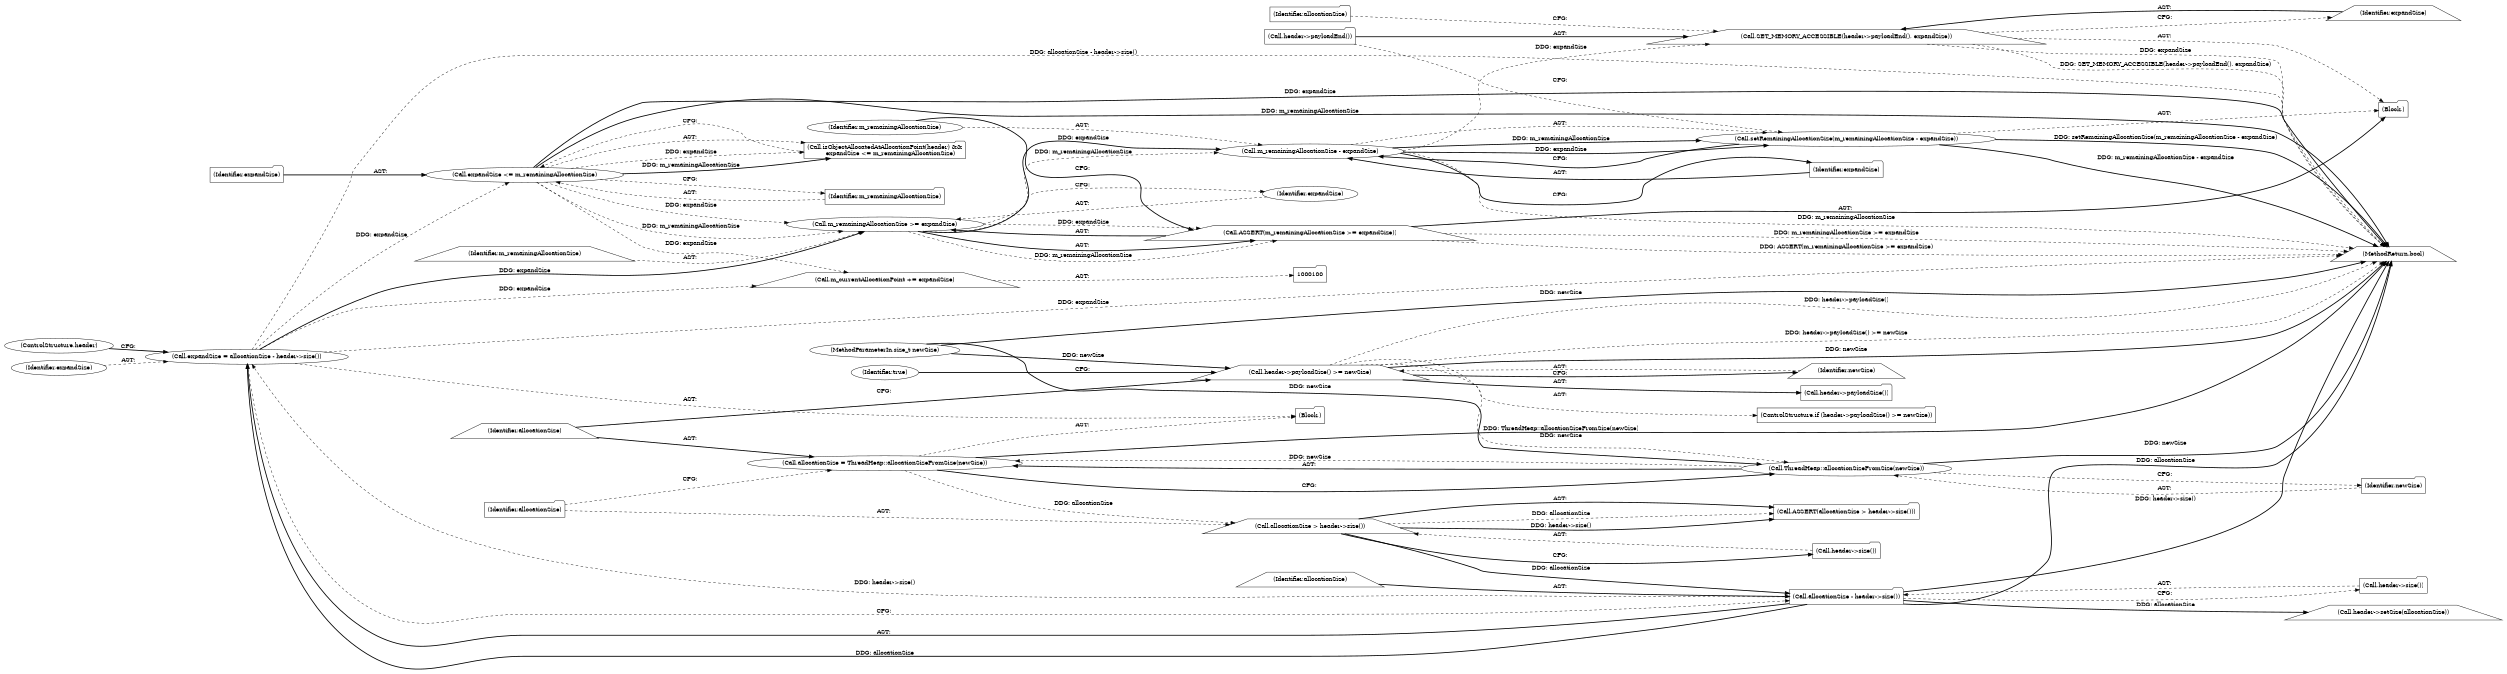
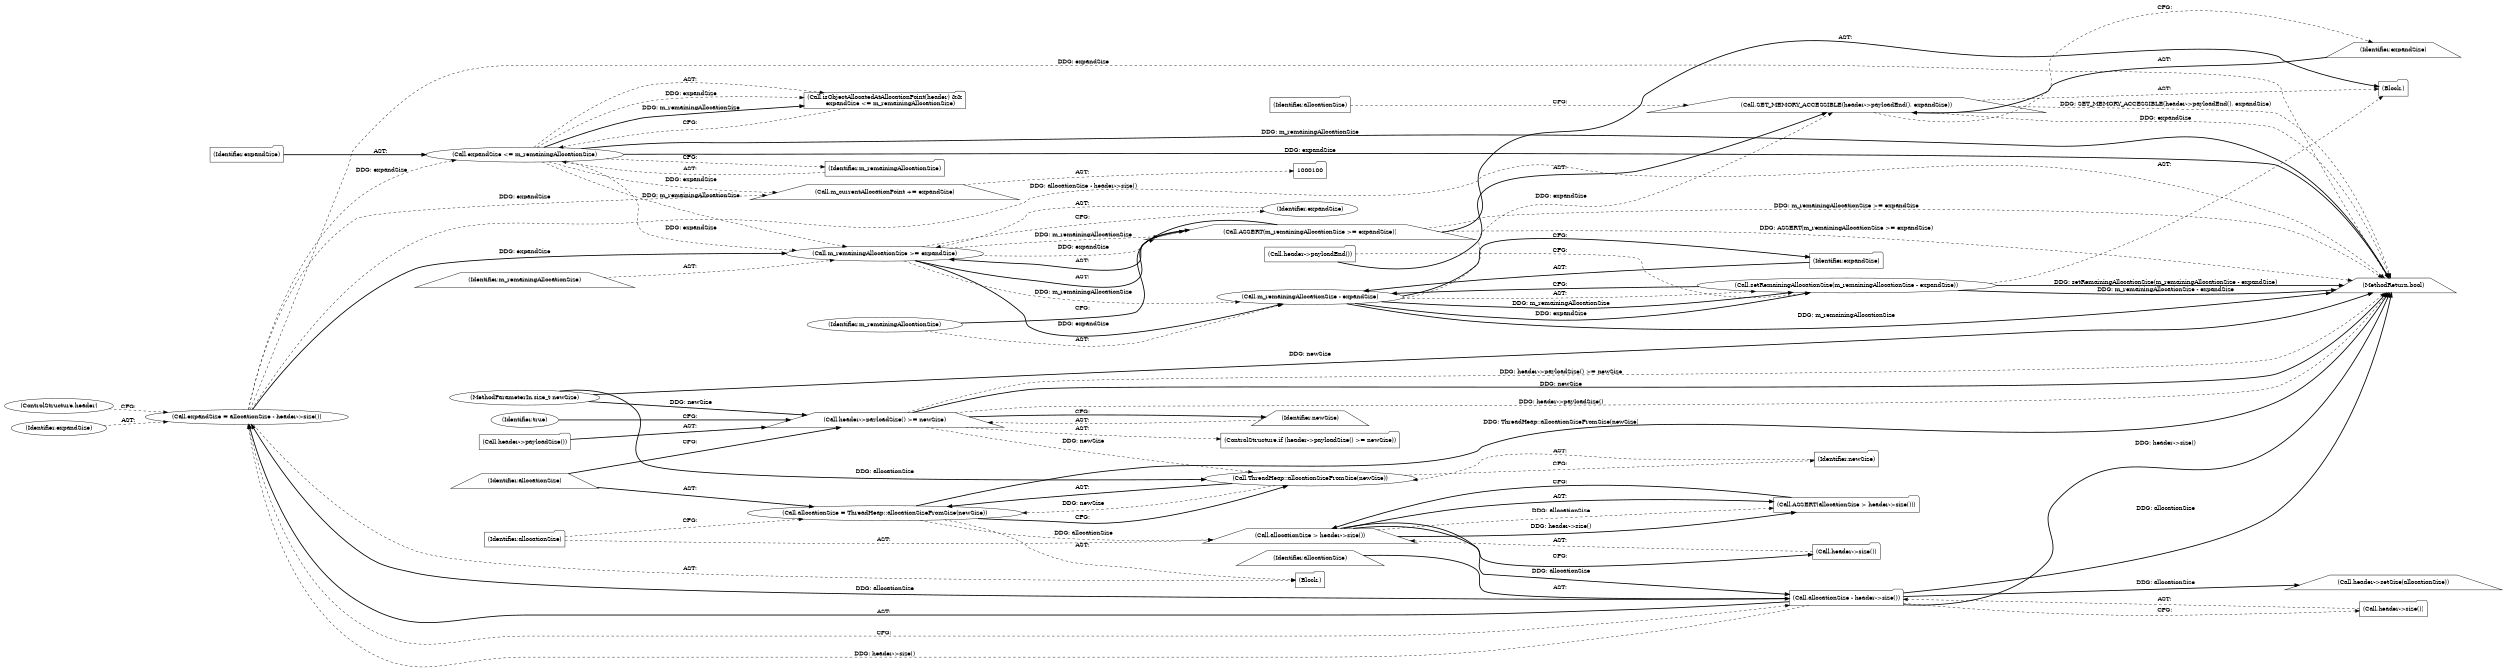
  digraph {
    rankdir=LR
    node [shape=folder]
    edge [style=dashed]
    n1 [label="(Call,m_remainingAllocationSize >= expandSize)" shape=ellipse]
    n2 [label="(Call,ASSERT(m_remainingAllocationSize >= expandSize))" shape=trapezium]
    n3 [label="(Call,m_remainingAllocationSize - expandSize)" shape=ellipse]
    n4 [label="(Identifier,expandSize)" shape=ellipse]
    n5 [label="(MethodReturn,bool)" shape=trapezium]
    n6 [label="(Block,)"]
    n7 [label="(Call,setRemainingAllocationSize(m_remainingAllocationSize - expandSize))" shape=ellipse]
    n8 [label="(Call,SET_MEMORY_ACCESSIBLE(header->payloadEnd(), expandSize))" shape=trapezium]
    n9 [label="(Identifier,expandSize)"]
    n10 [label="(Call,expandSize <= m_remainingAllocationSize)" shape=ellipse]
    n11 [label="(Call,m_currentAllocationPoint += expandSize)" shape=trapezium]
    n12 [label="(Identifier,m_remainingAllocationSize)"]
    n13 [label="(Call,isObjectAllocatedAtAllocationPoint(header) &&\n      expandSize <= m_remainingAllocationSize)"]
    1000100
    n15 [label="(Call,expandSize = allocationSize - header->size())" shape=ellipse]
    n16 [label="(Call,allocationSize - header->size())"]
    n17 [label="(Block,)"]
    n18 [label="(Call,header->size())"]
    n19 [label="(Call,header->setSize(allocationSize))" shape=trapezium]
    n20 [label="(Call,allocationSize > header->size())" shape=trapezium]
    n21 [label="(Call,header->size())"]
    n22 [label="(Call,ASSERT(allocationSize > header->size()))"]
    n23 [label="(Call,allocationSize = ThreadHeap::allocationSizeFromSize(newSize))" shape=ellipse]
    n24 [label="(Call,ThreadHeap::allocationSizeFromSize(newSize))" shape=ellipse]
    n25 [label="(Identifier,newSize)"]
    n26 [label="(Call,header->payloadSize() >= newSize)" shape=trapezium]
    n27 [label="(ControlStructure,if (header->payloadSize() >= newSize))"]
    n28 [label="(Identifier,newSize)" shape=trapezium]
    n29 [label="(MethodParameterIn,size_t newSize)" shape=ellipse]
    n30 [label="(Identifier,expandSize)" shape=trapezium]
    n31 [label="(Identifier,true)" shape=ellipse]
    n32 [label="(Identifier,allocationSize)"]
    n33 [label="(ControlStructure,header)" shape=ellipse]
    n34 [label="(Identifier,allocationSize)" shape=trapezium]
    n35 [label="(Identifier,expandSize)"]
    n36 [label="(Call,header->payloadSize())"]
    n37 [label="(Identifier,allocationSize)"]
    n38 [label="(Identifier,expandSize)" shape=ellipse]
    n39 [label="(Identifier,m_remainingAllocationSize)" shape=trapezium]
    n40 [label="(Call,header->payloadEnd())"]
    n41 [label="(Identifier,m_remainingAllocationSize)" shape=ellipse]
    n42 [label="(Identifier,allocationSize)" shape=trapezium]
    n1 -> n2 [label="AST: " style=bold]
    n1 -> n2 [label="DDG: m_remainingAllocationSize"]
    n1 -> n2 [label="DDG: expandSize"]
    n1 -> n3 [label="DDG: m_remainingAllocationSize"]
    n1 -> n3 [label="DDG: expandSize" style=bold]
    n1 -> n4 [label="CFG: "]
    n2 -> n1 [label="AST: " style=bold]
    n2 -> n5 [label="DDG: m_remainingAllocationSize >= expandSize"]
    n2 -> n5 [label="DDG: ASSERT(m_remainingAllocationSize >= expandSize)"]
    n2 -> n6 [label="AST: " style=bold]
-   n3 -> n5 [label="DDG: m_remainingAllocationSize"]
+   n3 -> n5 [label="DDG: m_remainingAllocationSize" style=bold]
    n3 -> n7 [label="AST: "]
    n3 -> n7 [label="DDG: m_remainingAllocationSize" style=bold]
    n3 -> n7 [label="DDG: expandSize" style=bold]
    n3 -> n8 [label="DDG: expandSize"]
    n3 -> n9 [label="CFG: " style=bold]
    n4 -> n1 [label="AST: "]
    n7 -> n3 [label="CFG: " style=bold]
    n7 -> n5 [label="DDG: m_remainingAllocationSize - expandSize" style=bold]
    n7 -> n5 [label="DDG: setRemainingAllocationSize(m_remainingAllocationSize - expandSize)" style=bold]
    n7 -> n6 [label="AST: "]
    n8 -> n5 [label="DDG: SET_MEMORY_ACCESSIBLE(header->payloadEnd(), expandSize)"]
    n8 -> n5 [label="DDG: expandSize"]
    n8 -> n6 [label="AST: "]
    n8 -> n30 [label="CFG: "]
    n9 -> n3 [label="AST: " style=bold]
    n10 -> n1 [label="DDG: m_remainingAllocationSize"]
    n10 -> n1 [label="DDG: expandSize"]
    n10 -> n5 [label="DDG: m_remainingAllocationSize" style=bold]
    n10 -> n5 [label="DDG: expandSize" style=bold]
    n10 -> n11 [label="DDG: expandSize"]
    n10 -> n12 [label="CFG: "]
    n10 -> n13 [label="AST: "]
    n10 -> n13 [label="DDG: expandSize"]
    n10 -> n13 [label="DDG: m_remainingAllocationSize" style=bold]
    n11 -> 1000100 [label="AST: "]
    n12 -> n10 [label="AST: "]
    n13 -> n10 [label="CFG: "]
    n15 -> n1 [label="DDG: expandSize" style=bold]
    n15 -> n5 [label="DDG: allocationSize - header->size()"]
    n15 -> n5 [label="DDG: expandSize"]
    n15 -> n10 [label="DDG: expandSize"]
    n15 -> n11 [label="DDG: expandSize"]
    n15 -> n16 [label="CFG: "]
    n15 -> n17 [label="AST: "]
    n16 -> n5 [label="DDG: header->size()" style=bold]
    n16 -> n5 [label="DDG: allocationSize" style=bold]
    n16 -> n15 [label="AST: " style=bold]
    n16 -> n15 [label="DDG: allocationSize" style=bold]
    n16 -> n15 [label="DDG: header->size()"]
    n16 -> n18 [label="CFG: "]
    n16 -> n19 [label="DDG: allocationSize" style=bold]
    n18 -> n16 [label="AST: "]
    n20 -> n16 [label="DDG: allocationSize" style=bold]
    n20 -> n21 [label="CFG: " style=bold]
    n20 -> n22 [label="AST: " style=bold]
    n20 -> n22 [label="DDG: allocationSize"]
    n20 -> n22 [label="DDG: header->size()" style=bold]
    n21 -> n20 [label="AST: "]
+   n22 -> n20 [label="CFG: " style=bold]
    n23 -> n5 [label="DDG: ThreadHeap::allocationSizeFromSize(newSize)" style=bold]
    n23 -> n17 [label="AST: "]
    n23 -> n20 [label="DDG: allocationSize"]
    n23 -> n24 [label="CFG: " style=bold]
-   n24 -> n5 [label="DDG: newSize" style=bold]
    n24 -> n23 [label="AST: " style=bold]
    n24 -> n23 [label="DDG: newSize"]
    n24 -> n25 [label="CFG: "]
    n25 -> n24 [label="AST: "]
    n26 -> n5 [label="DDG: newSize" style=bold]
    n26 -> n5 [label="DDG: header->payloadSize()"]
    n26 -> n5 [label="DDG: header->payloadSize() >= newSize"]
    n26 -> n24 [label="DDG: newSize"]
    n26 -> n27 [label="AST: "]
    n26 -> n28 [label="CFG: " style=bold]
    n28 -> n26 [label="AST: "]
    n29 -> n5 [label="DDG: newSize" style=bold]
-   n29 -> n24 [label="DDG: newSize" style=bold]
+   n29 -> n24 [label="DDG: allocationSize" style=bold]
    n29 -> n26 [label="DDG: newSize" style=bold]
    n30 -> n8 [label="AST: " style=bold]
    n31 -> n26 [label="CFG: " style=bold]
    n32 -> n20 [label="AST: "]
    n32 -> n23 [label="CFG: "]
-   n33 -> n15 [label="CFG: " style=bold]
+   n33 -> n15 [label="CFG: "]
    n34 -> n23 [label="AST: " style=bold]
    n34 -> n26 [label="CFG: " style=bold]
    n35 -> n10 [label="AST: " style=bold]
-   n26 -> n36 [label="AST: " style=bold]
+   n36 -> n26 [label="AST: " style=bold]
    n37 -> n8 [label="CFG: "]
    n38 -> n15 [label="AST: "]
    n39 -> n1 [label="AST: "]
    n40 -> n7 [label="CFG: "]
    n40 -> n8 [label="AST: " style=bold]
    n41 -> n2 [label="CFG: " style=bold]
    n41 -> n3 [label="AST: "]
    n42 -> n16 [label="AST: " style=bold]
  }
